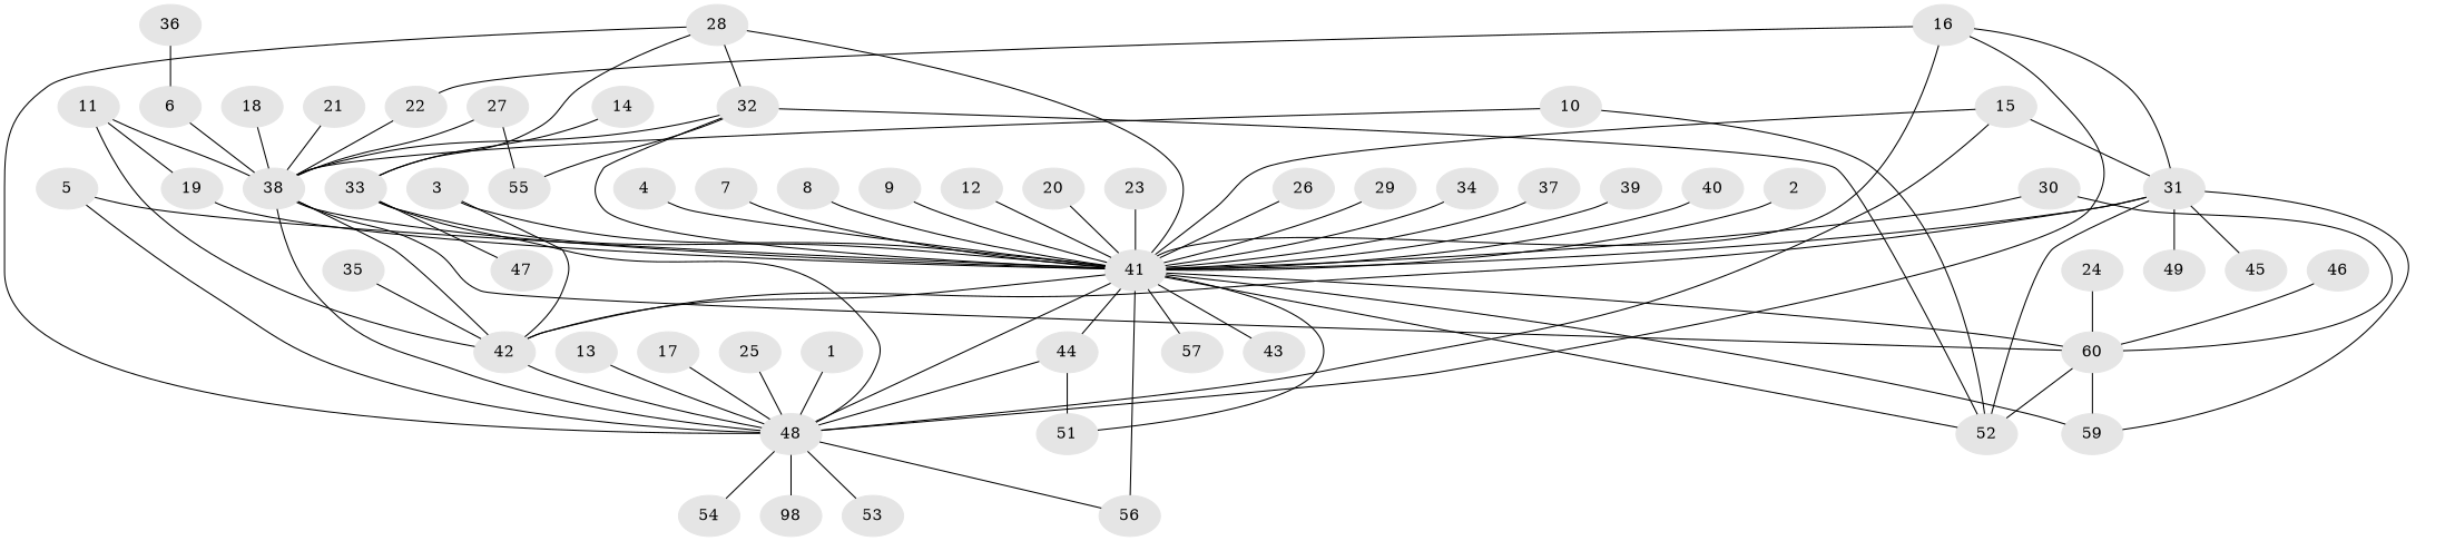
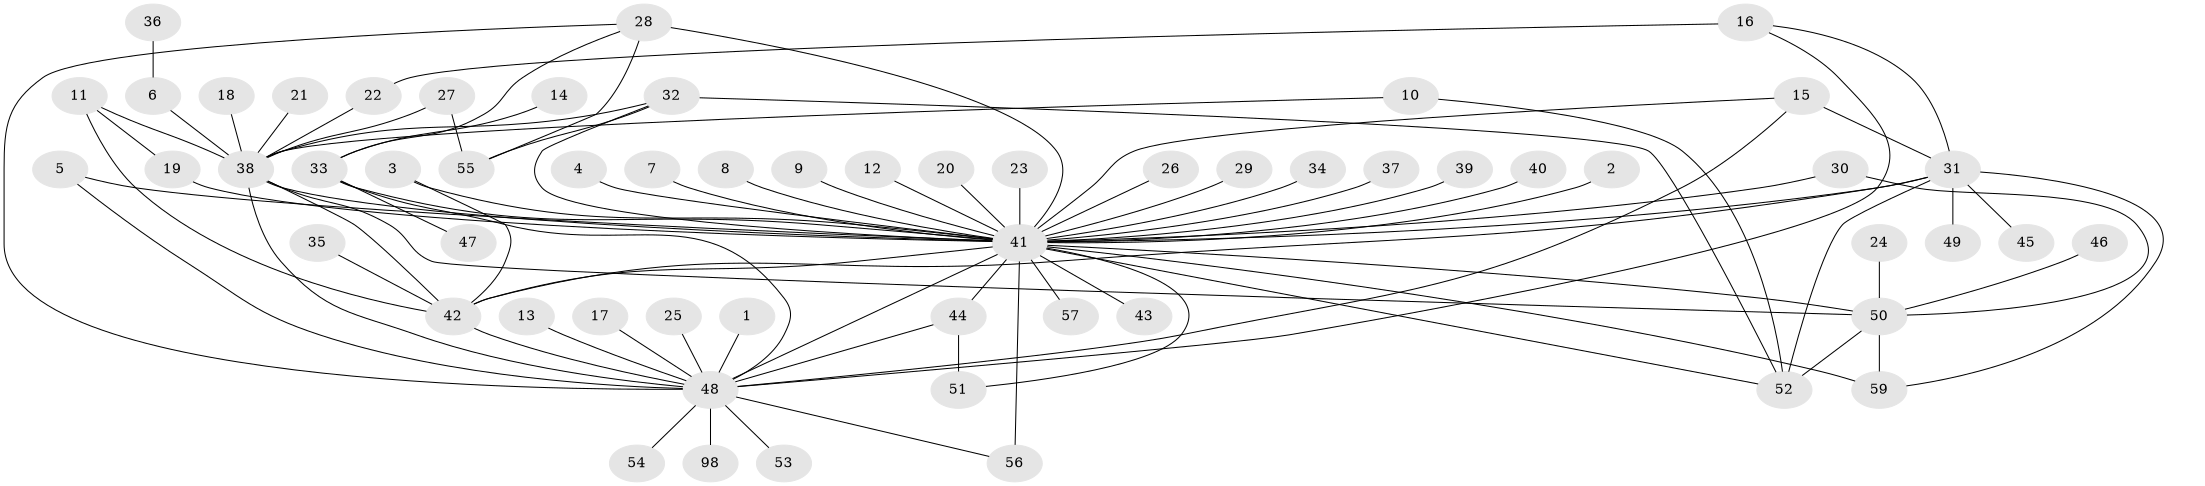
  graph {
    node [color=gray90 style=filled]
    edge [weight=1.0]
    1
    48
    56
    53
    54
    n6 [label=98]
    2
    41
    42
    52
-   50 [label=60]
+   50
    59
    43
    44
    51
    57
    3
    4
    5
    6
    38
    7
    8
    9
    10
    11
    19
    12
    13
    14
    33
    47
    15
    31
    45
    49
    16
    22
    17
    18
    20
    21
    23
    24
    25
    26
    27
    55
    28
    32
    29
    30
    34
    35
    36
    37
    39
    40
    46
    1 -- 48
    48 -- 56
    48 -- 53
    48 -- 54
    48 -- n6
    2 -- 41
    41 -- 48
    41 -- 56 [weight=3.0]
    41 -- 42 [weight=2.0]
    41 -- 52
    41 -- 50
    41 -- 59
    41 -- 43
    41 -- 44 [weight=2.0]
    41 -- 51
    41 -- 57
    42 -- 48
    50 -- 52
    50 -- 59
    44 -- 48
    44 -- 51
    3 -- 41
    3 -- 42
    4 -- 41
    5 -- 48
    5 -- 41
    6 -- 38
    38 -- 48
    38 -- 41 [weight=2.0]
    38 -- 42
    38 -- 50
    7 -- 41
    8 -- 41
    9 -- 41 [weight=2.0]
    10 -- 52
    10 -- 38
    11 -- 42
    11 -- 38
    11 -- 19
    19 -- 41
    12 -- 41
    13 -- 48
    14 -- 33
    33 -- 48
    33 -- 41
    33 -- 47
    15 -- 48
    15 -- 41
    15 -- 31
    31 -- 41 [weight=3.0]
    31 -- 42
    31 -- 52
    31 -- 59
    31 -- 45
    31 -- 49
    16 -- 48
-   16 -- 41 [weight=2.0]
    16 -- 31
    16 -- 22
    22 -- 38
    17 -- 48
    18 -- 38
    20 -- 41
    21 -- 38
    23 -- 41
    24 -- 50
    25 -- 48
    26 -- 41
    27 -- 38
    27 -- 55
    28 -- 48
    28 -- 41 [weight=2.0]
    28 -- 33
-   28 -- 32
+   28 -- 55
    32 -- 41
    32 -- 52
    32 -- 38
    32 -- 55
    29 -- 41
    30 -- 41
    30 -- 50
    34 -- 41
    35 -- 42
    36 -- 6
    37 -- 41
    39 -- 41
    40 -- 41
    46 -- 50
  }
